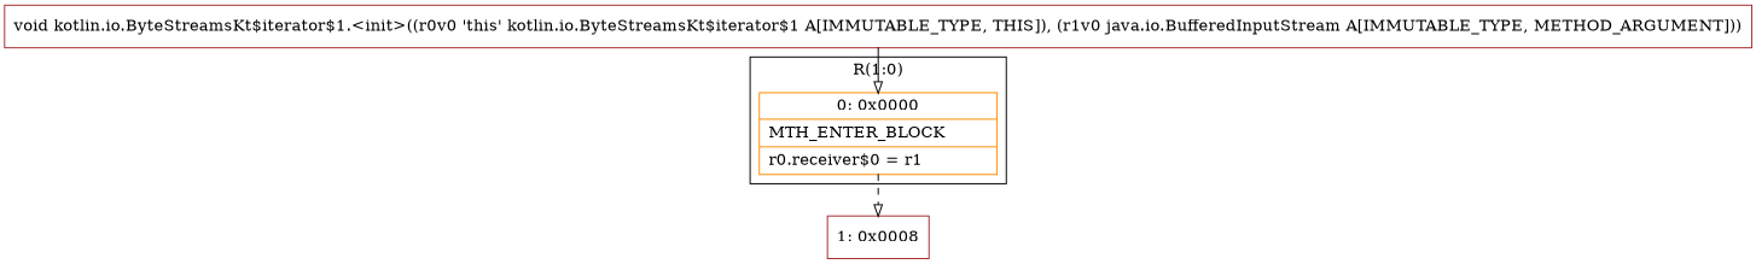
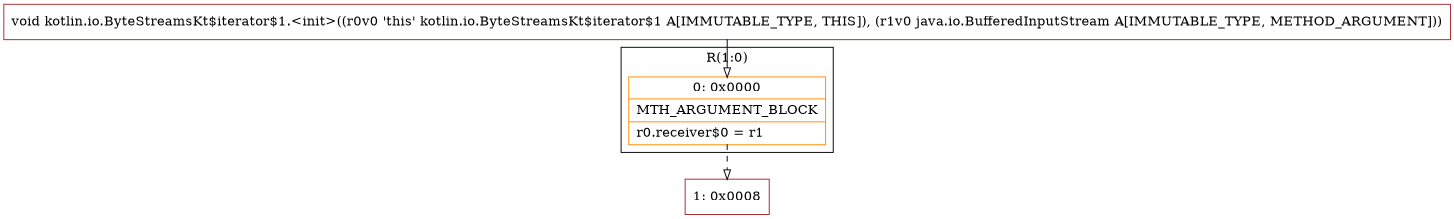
  digraph {
    fontname="DejaVu Serif"
    node [color=brown shape=record fontname="DejaVu Serif"]
    edge [arrowhead=onormal fontname="DejaVu Serif"]
-   n1 [color=darkorange label="{0\:\ 0x0000|MTH_ENTER_BLOCK\l|r0.receiver$0 = r1\l}"]
+   n1 [color=darkorange label="{0\:\ 0x0000|MTH_ARGUMENT_BLOCK\l|r0.receiver$0 = r1\l}"]
    n2 [label="{1\:\ 0x0008}"]
    n3 [label="{void kotlin.io.ByteStreamsKt$iterator$1.\<init\>((r0v0 'this' kotlin.io.ByteStreamsKt$iterator$1 A[IMMUTABLE_TYPE, THIS]), (r1v0 java.io.BufferedInputStream A[IMMUTABLE_TYPE, METHOD_ARGUMENT])) }"]
    subgraph cluster_1 {
      label="R(1:0)"
      n1
    }
    n1 -> n2 [style=dashed]
    n3 -> n1 [style=solid]
  }
